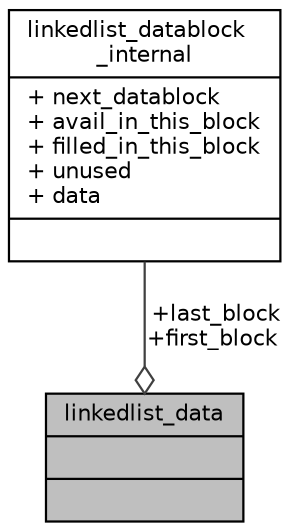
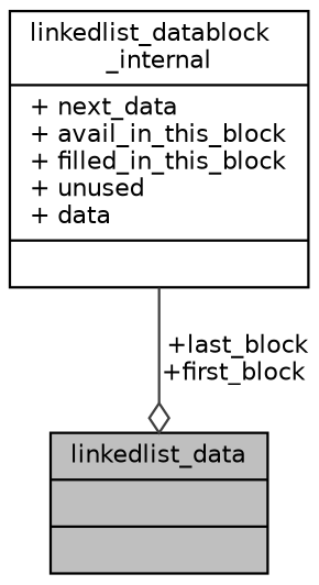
  digraph {
    node [color=black fontname=Helvetica fontsize=10 shape=record style=filled]
    n1 [fillcolor=grey75 fontcolor=black height=0.2 label="{linkedlist_data\n||}" width=0.4]
-   n2 [fillcolor=white height=0.2 label="{linkedlist_datablock\l_internal\n|+ next_datablock\l+ avail_in_this_block\l+ filled_in_this_block\l+ unused\l+ data\l|}" width=0.4]
+   n2 [fillcolor=white height=0.2 label="{linkedlist_datablock\l_internal\n|+ next_data\l+ avail_in_this_block\l+ filled_in_this_block\l+ unused\l+ data\l|}" width=0.4]
    n2 -> n1 [arrowhead=odiamond color=grey25 fontname=Helvetica fontsize=10 label=" +last_block\n+first_block" labelfontname=Helvetica labelfontsize=10 style=solid]
  }
